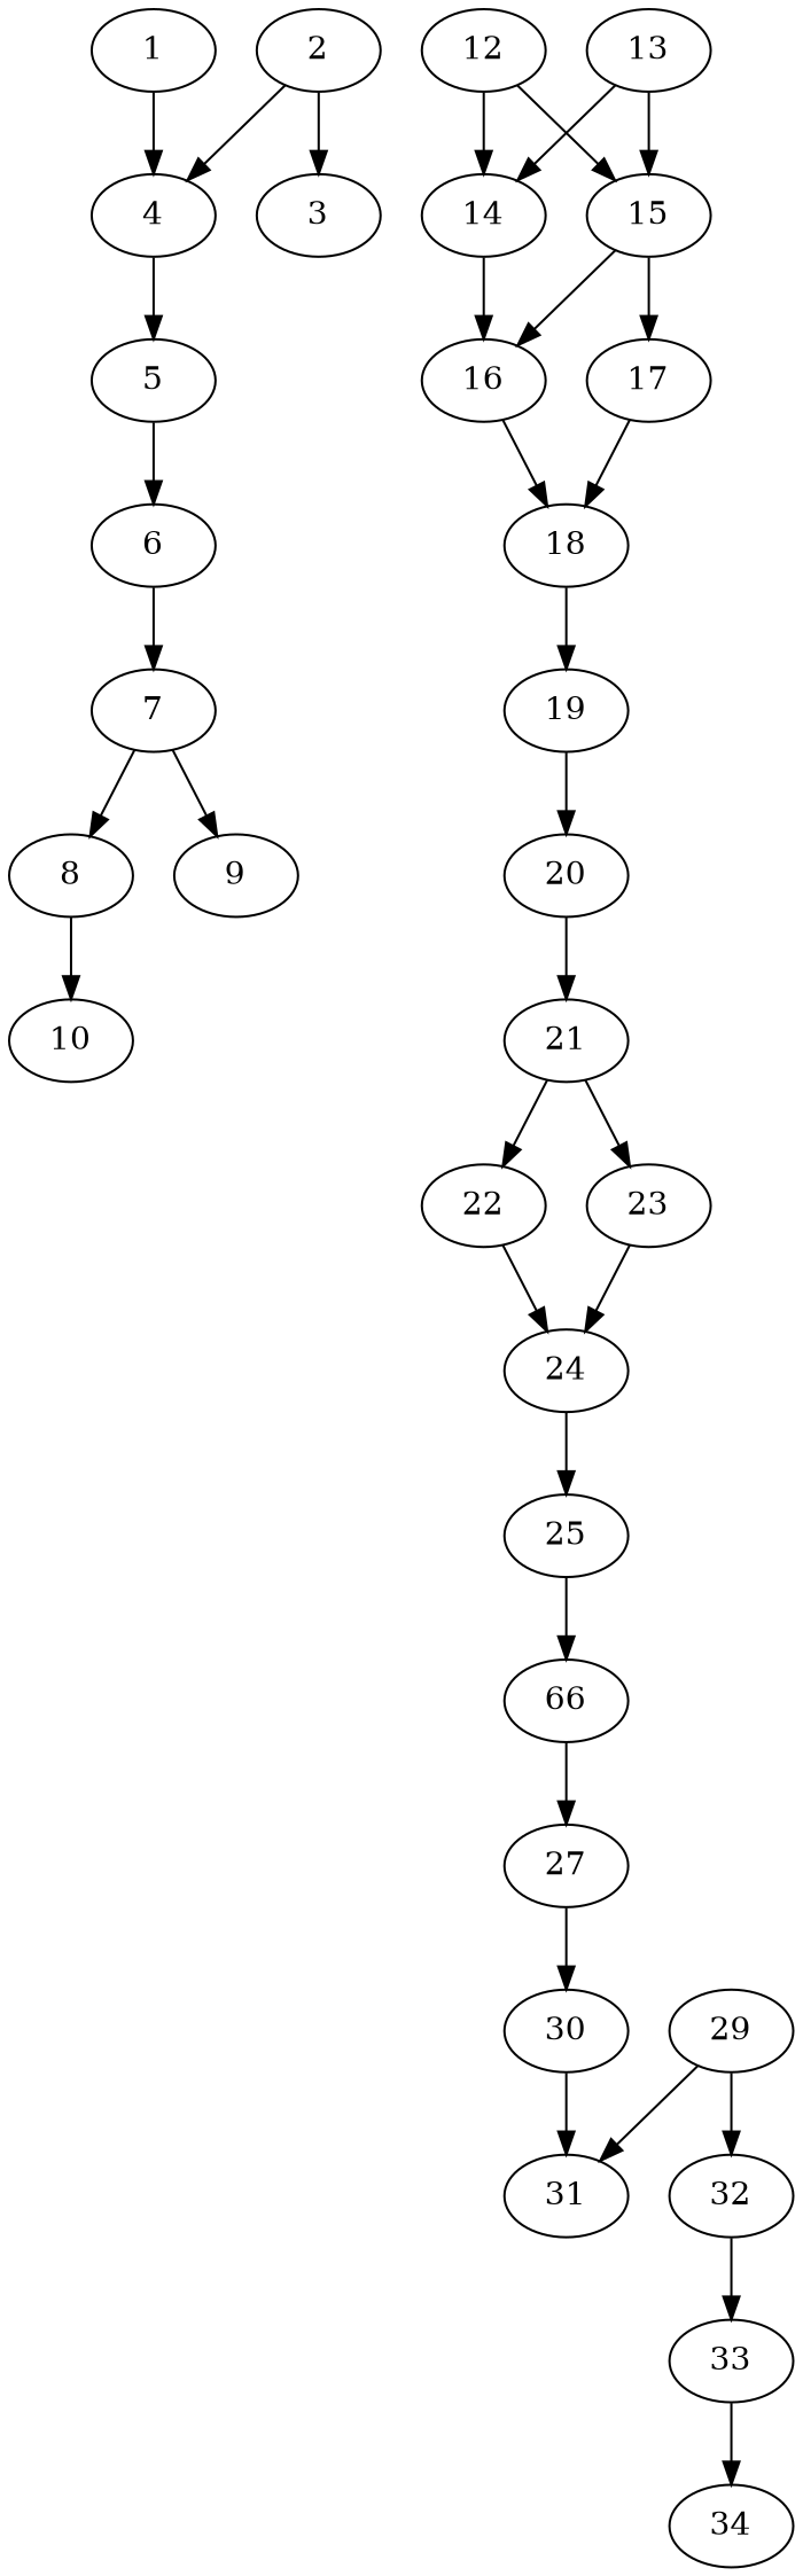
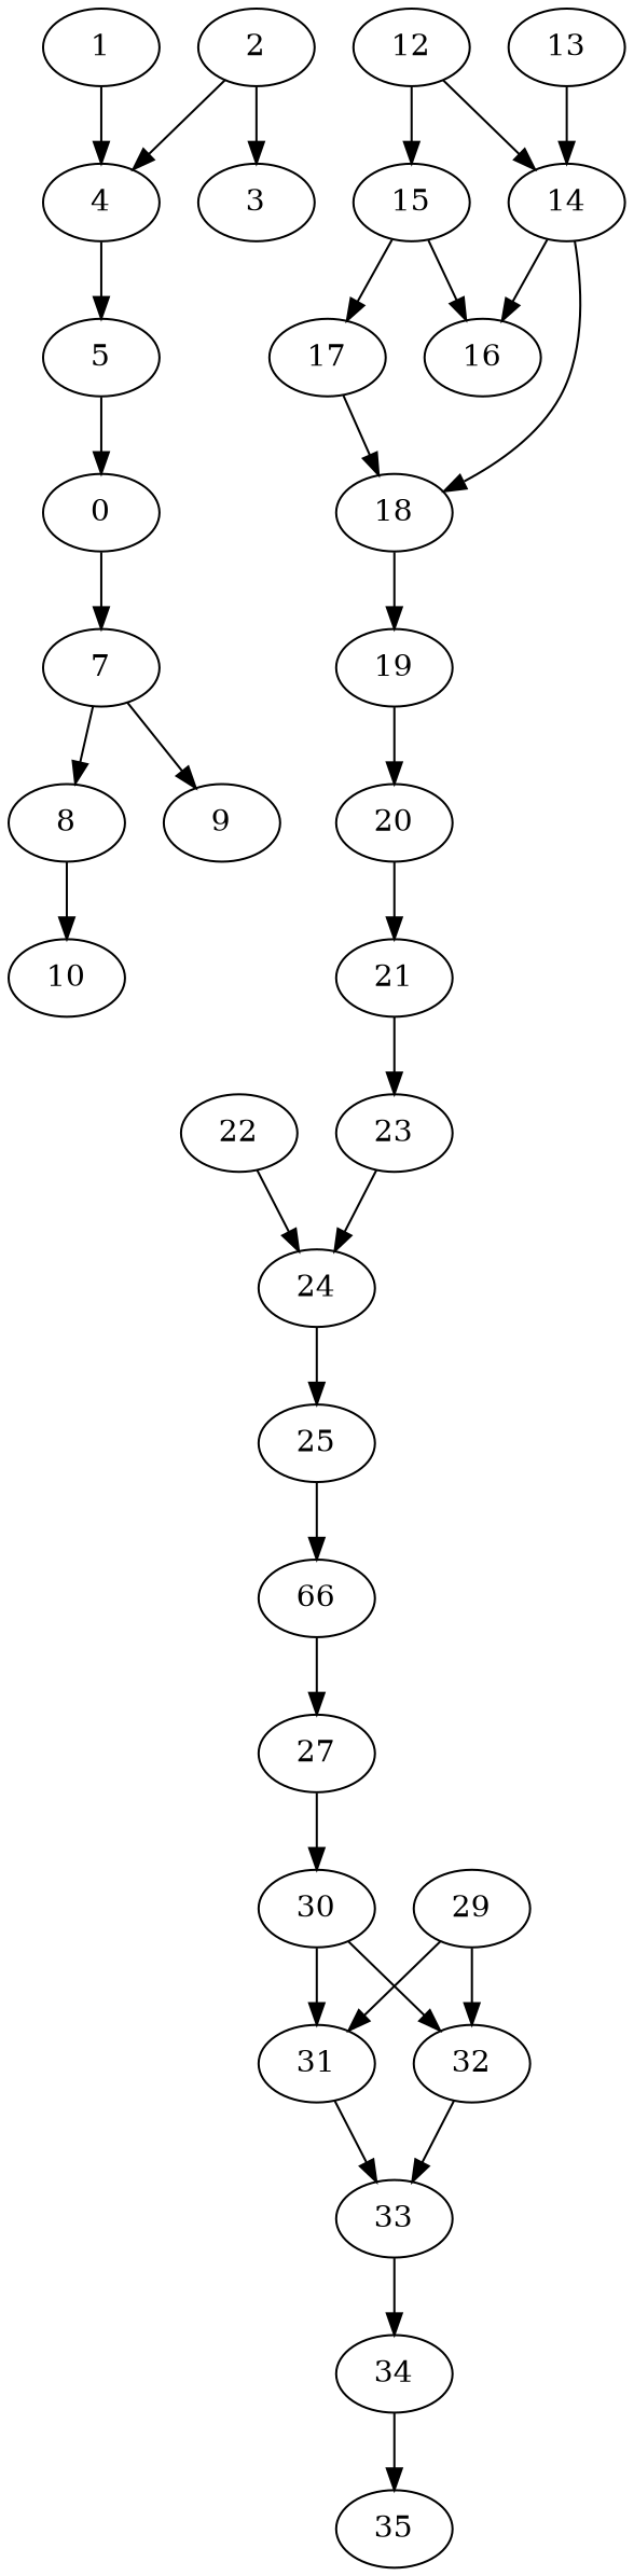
  digraph {
    node [alpha=0.15]
    1 [alpha=0.12 expect_size=12068864]
    4 [alpha=0.05 expect_size=48217088]
    5 [alpha=0.16 expect_size=20586496]
-   6 [alpha=0.04 expect_size=19886080]
+   6 [alpha=0.04 expect_size=19886080 label=0]
    2 [alpha=0.12 expect_size=47833088]
    3 [alpha=0.12 expect_size=38843392]
    7 [alpha=0.04 expect_size=34933760]
    8 [alpha=0.11 expect_size=34814976]
    9 [alpha=0.10 expect_size=7424000]
    10 [alpha=0.11 expect_size=34846720]
    12 [alpha=0.00 expect_size=46895104]
    14 [alpha=0.13 expect_size=8564736]
    15 [expect_size=19414016]
    13 [expect_size=27423744]
    16 [alpha=0.09 expect_size=10274816]
    17 [alpha=0.06 expect_size=19094528]
    18 [alpha=0.13 expect_size=28677120]
    19 [alpha=0.19 expect_size=7760896]
    20 [expect_size=32070656]
    21 [alpha=0.13 expect_size=9910272]
    22 [alpha=0.10 expect_size=7734272]
    23 [alpha=0.01 expect_size=8346624]
    24 [alpha=0.10 expect_size=42774528]
    25 [alpha=0.05 expect_size=26431488]
    n25 [alpha=0.07 expect_size=13797376 label=66]
    27 [alpha=0.01 expect_size=34483200]
    30 [alpha=0.16 expect_size=31468544]
    31 [alpha=0.02 expect_size=19364864]
    32 [alpha=0.06 expect_size=50911232]
    29 [alpha=0.16 expect_size=33211392]
    33 [alpha=0.19 expect_size=27142144]
    34 [alpha=0.14 expect_size=28844032]
+   35 [expect_size=51807232]
    1 -> 4
    4 -> 5
    5 -> 6
    6 -> 7
    2 -> 4
    2 -> 3
    7 -> 8
    7 -> 9
    8 -> 10
    12 -> 14
    12 -> 15
    14 -> 16
    15 -> 16
    15 -> 17
    13 -> 14
-   13 -> 15
-   16 -> 18
+   14 -> 18
    17 -> 18
    18 -> 19
    19 -> 20
    20 -> 21
-   21 -> 22
    21 -> 23
    22 -> 24
    23 -> 24
    24 -> 25
    25 -> n25
    n25 -> 27
    27 -> 30
    30 -> 31
+   30 -> 32
+   31 -> 33
    32 -> 33
    29 -> 31
    29 -> 32
    33 -> 34
+   34 -> 35
  }
